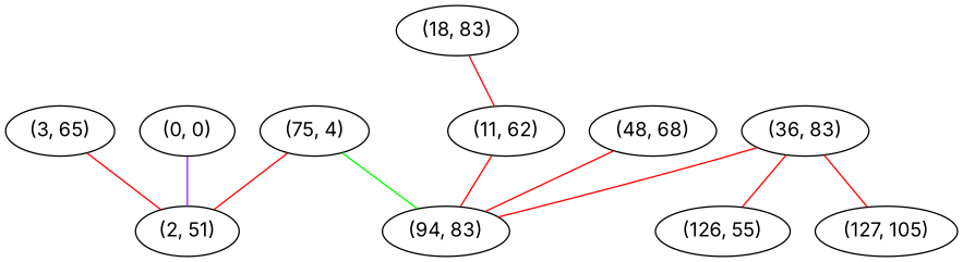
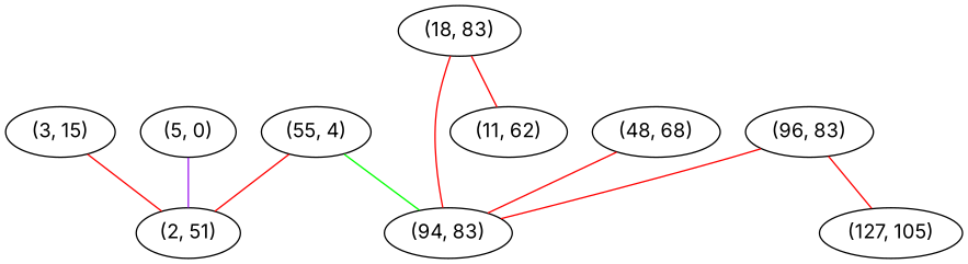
  graph {
    fontname=Inter
    node [fontname=Inter]
    edge [color=red fontname=Inter weight=1]
    n1 [label="(2, 51)"]
-   "(55, 4)" [label="(75, 4)"]
+   "(55, 4)"
    "(94, 83)"
    n4 [label="(18, 83)"]
    "(11, 62)"
    n6 [label="(48, 68)"]
-   "(96, 83)" [label="(36, 83)"]
-   "(126, 55)"
+   "(96, 83)"
    n9 [label="(127, 105)"]
-   "(3, 65)"
-   "(0, 0)"
+   "(3, 65)" [label="(3, 15)"]
+   "(0, 0)" [label="(5, 0)"]
    "(55, 4)" -- n1
    "(55, 4)" -- "(94, 83)" [color=green weight=2]
-   "(11, 62)" -- "(94, 83)"
+   n4 -- "(94, 83)"
    n4 -- "(11, 62)"
    n6 -- "(94, 83)"
    "(96, 83)" -- "(94, 83)"
-   "(96, 83)" -- "(126, 55)"
    "(96, 83)" -- n9
    "(3, 65)" -- n1
    "(0, 0)" -- n1 [color=purple weight=4]
  }
